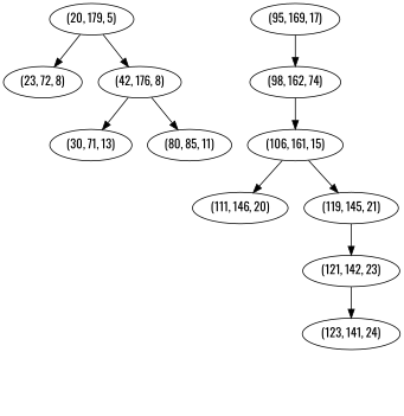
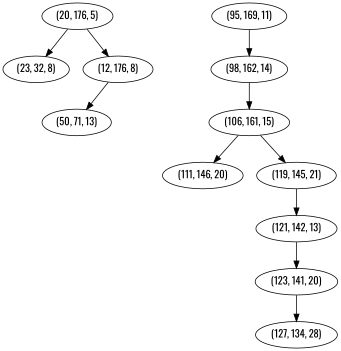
  digraph {
    fontname=Oswald
    node [fontname=Oswald]
    edge [fontname=Oswald]
-   "(20, 179, 5)"
-   "(23, 32, 8)" [label="(23, 72, 8)"]
-   "(42, 176, 8)"
-   "(50, 71, 13)" [label="(30, 71, 13)"]
-   "(80, 85, 11)"
-   "(95, 169, 11)" [label="(95, 169, 17)"]
-   "(98, 162, 14)" [label="(98, 162, 74)"]
+   "(20, 179, 5)" [label="(20, 176, 5)"]
+   "(23, 32, 8)"
+   "(42, 176, 8)" [label="(12, 176, 8)"]
+   "(50, 71, 13)"
+   "(95, 169, 11)"
+   "(98, 162, 14)"
    "(106, 161, 15)"
    "(111, 146, 20)"
    "(119, 145, 21)"
-   "(121, 142, 23)"
-   "(123, 141, 24)"
+   "(121, 142, 23)" [label="(121, 142, 13)"]
+   "(123, 141, 24)" [label="(123, 141, 20)"]
+   "(127, 134, 28)"
    "(20, 179, 5)" -> "(23, 32, 8)"
    "(20, 179, 5)" -> "(42, 176, 8)"
    "(42, 176, 8)" -> "(50, 71, 13)"
-   "(42, 176, 8)" -> "(80, 85, 11)"
    "(95, 169, 11)" -> "(98, 162, 14)"
    "(98, 162, 14)" -> "(106, 161, 15)"
    "(106, 161, 15)" -> "(111, 146, 20)"
    "(106, 161, 15)" -> "(119, 145, 21)"
    "(119, 145, 21)" -> "(121, 142, 23)"
    "(121, 142, 23)" -> "(123, 141, 24)"
+   "(123, 141, 24)" -> "(127, 134, 28)"
  }
